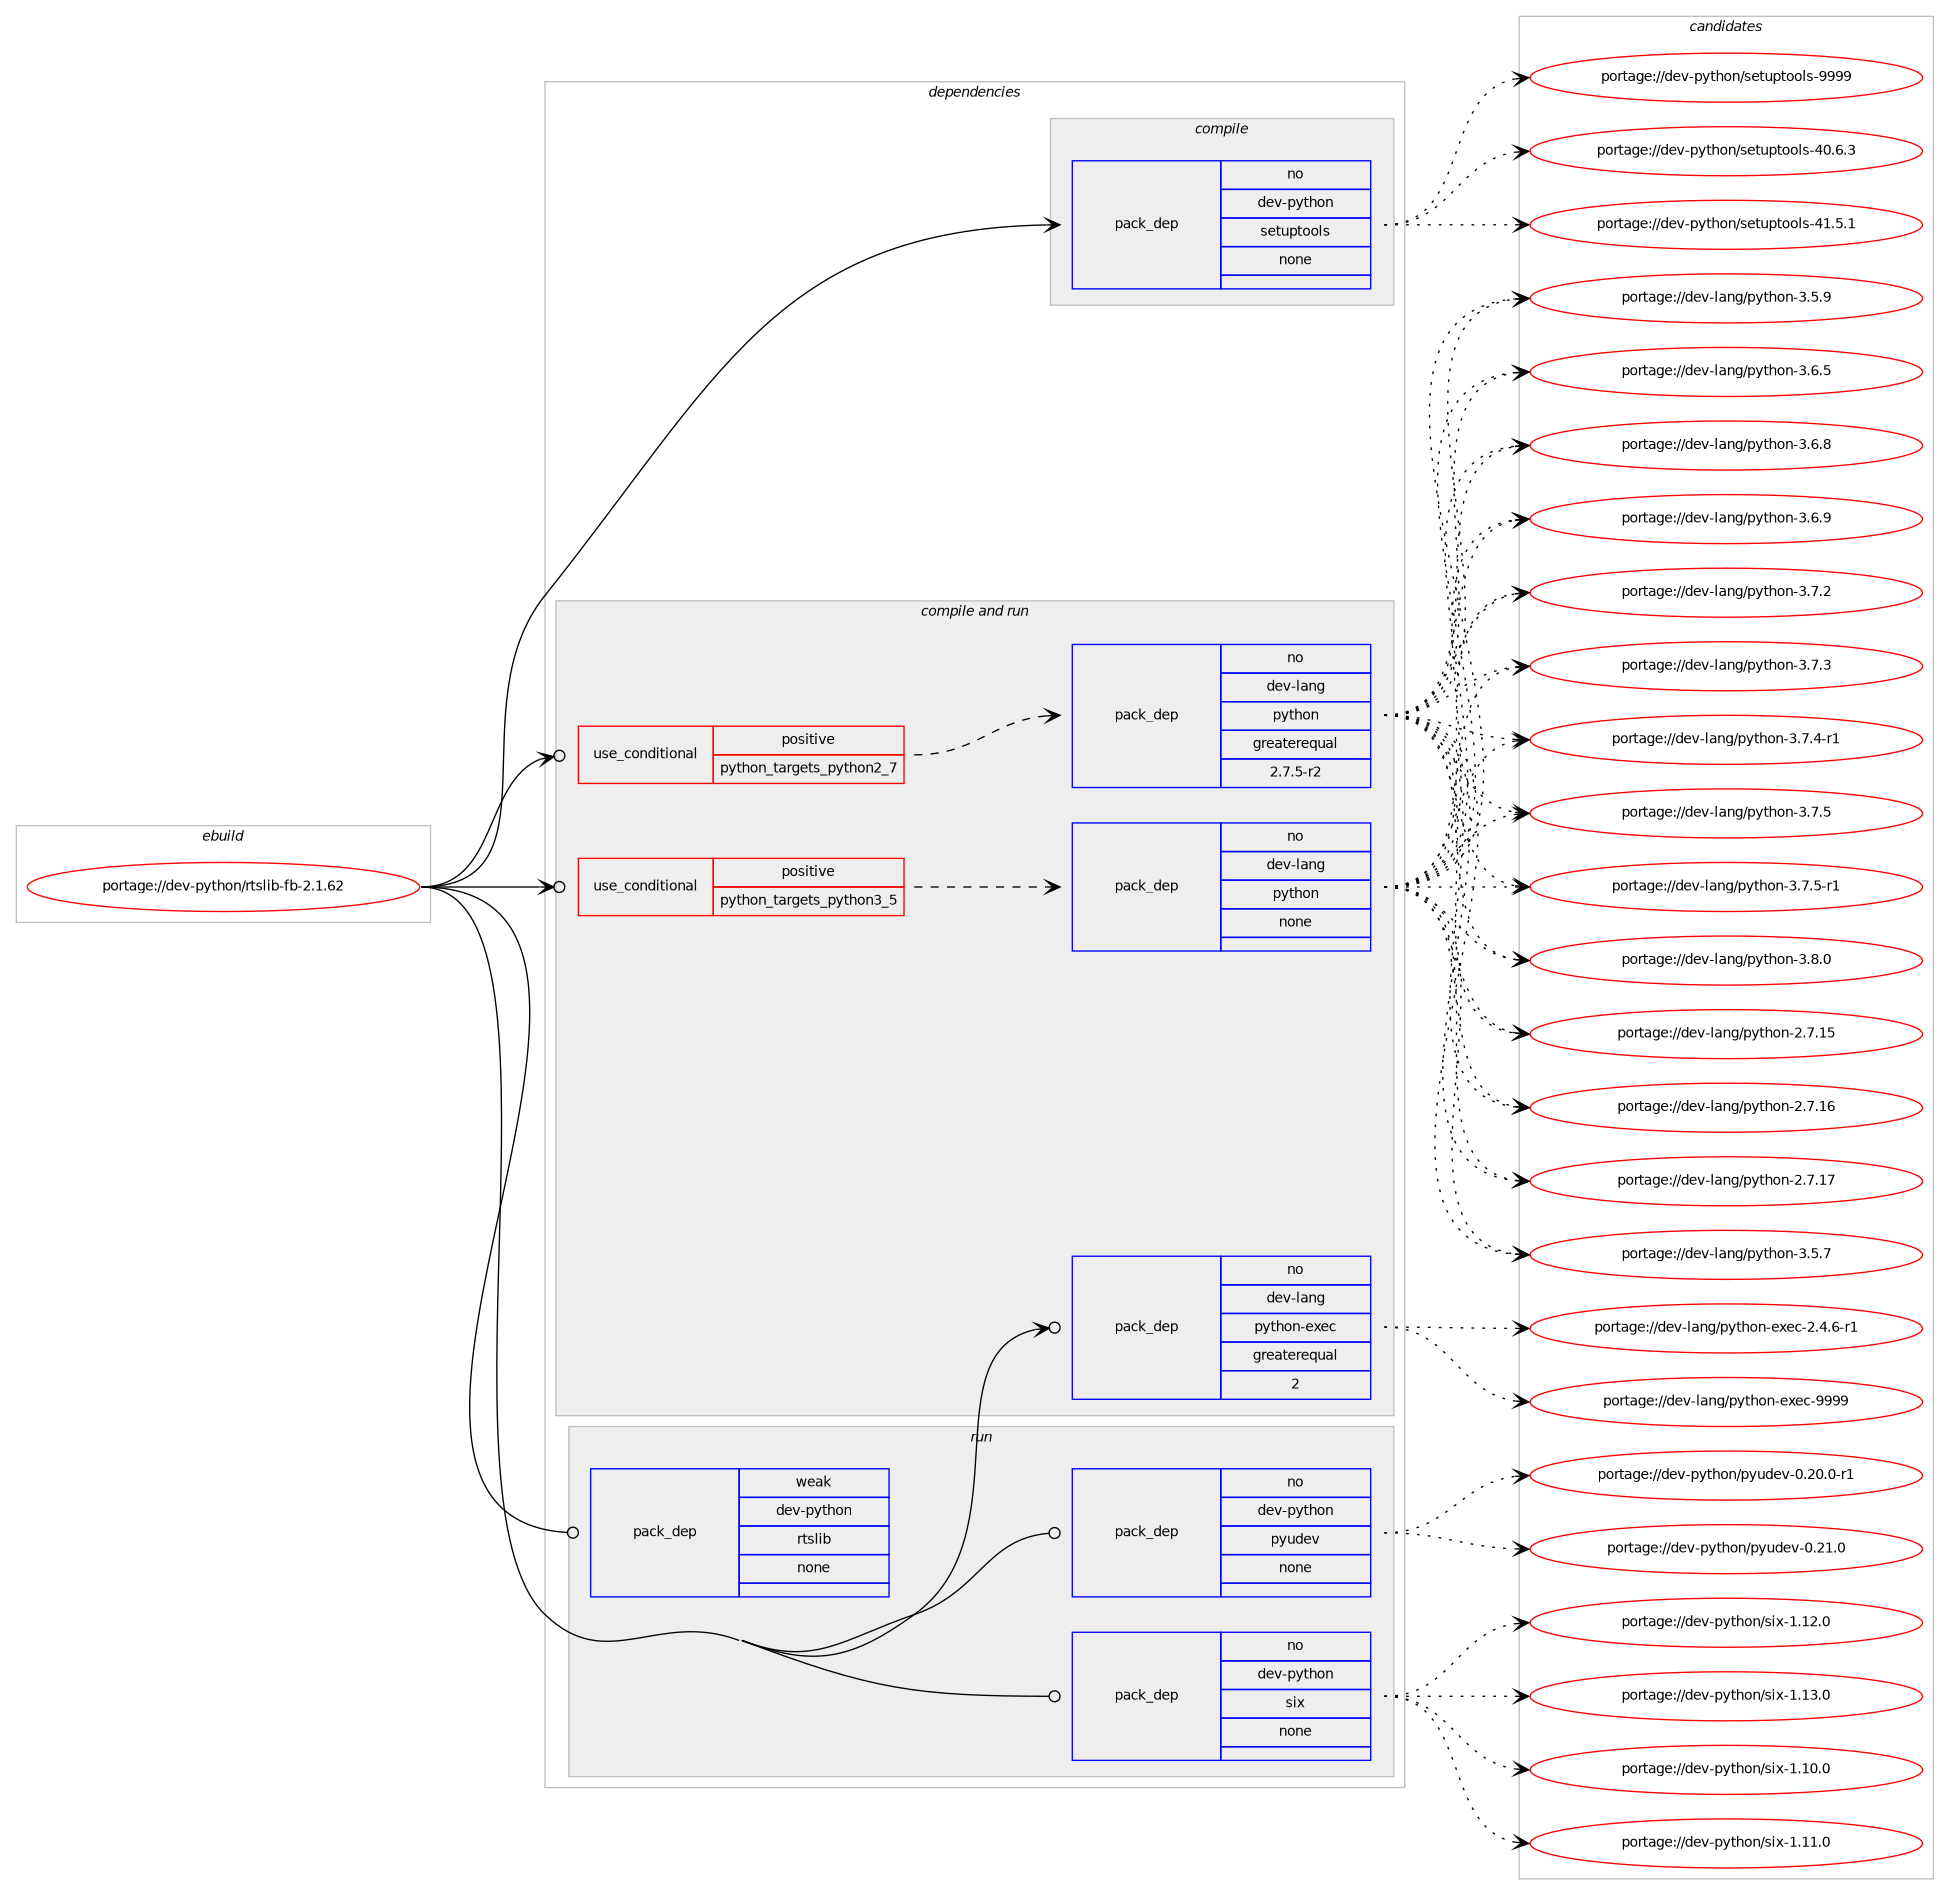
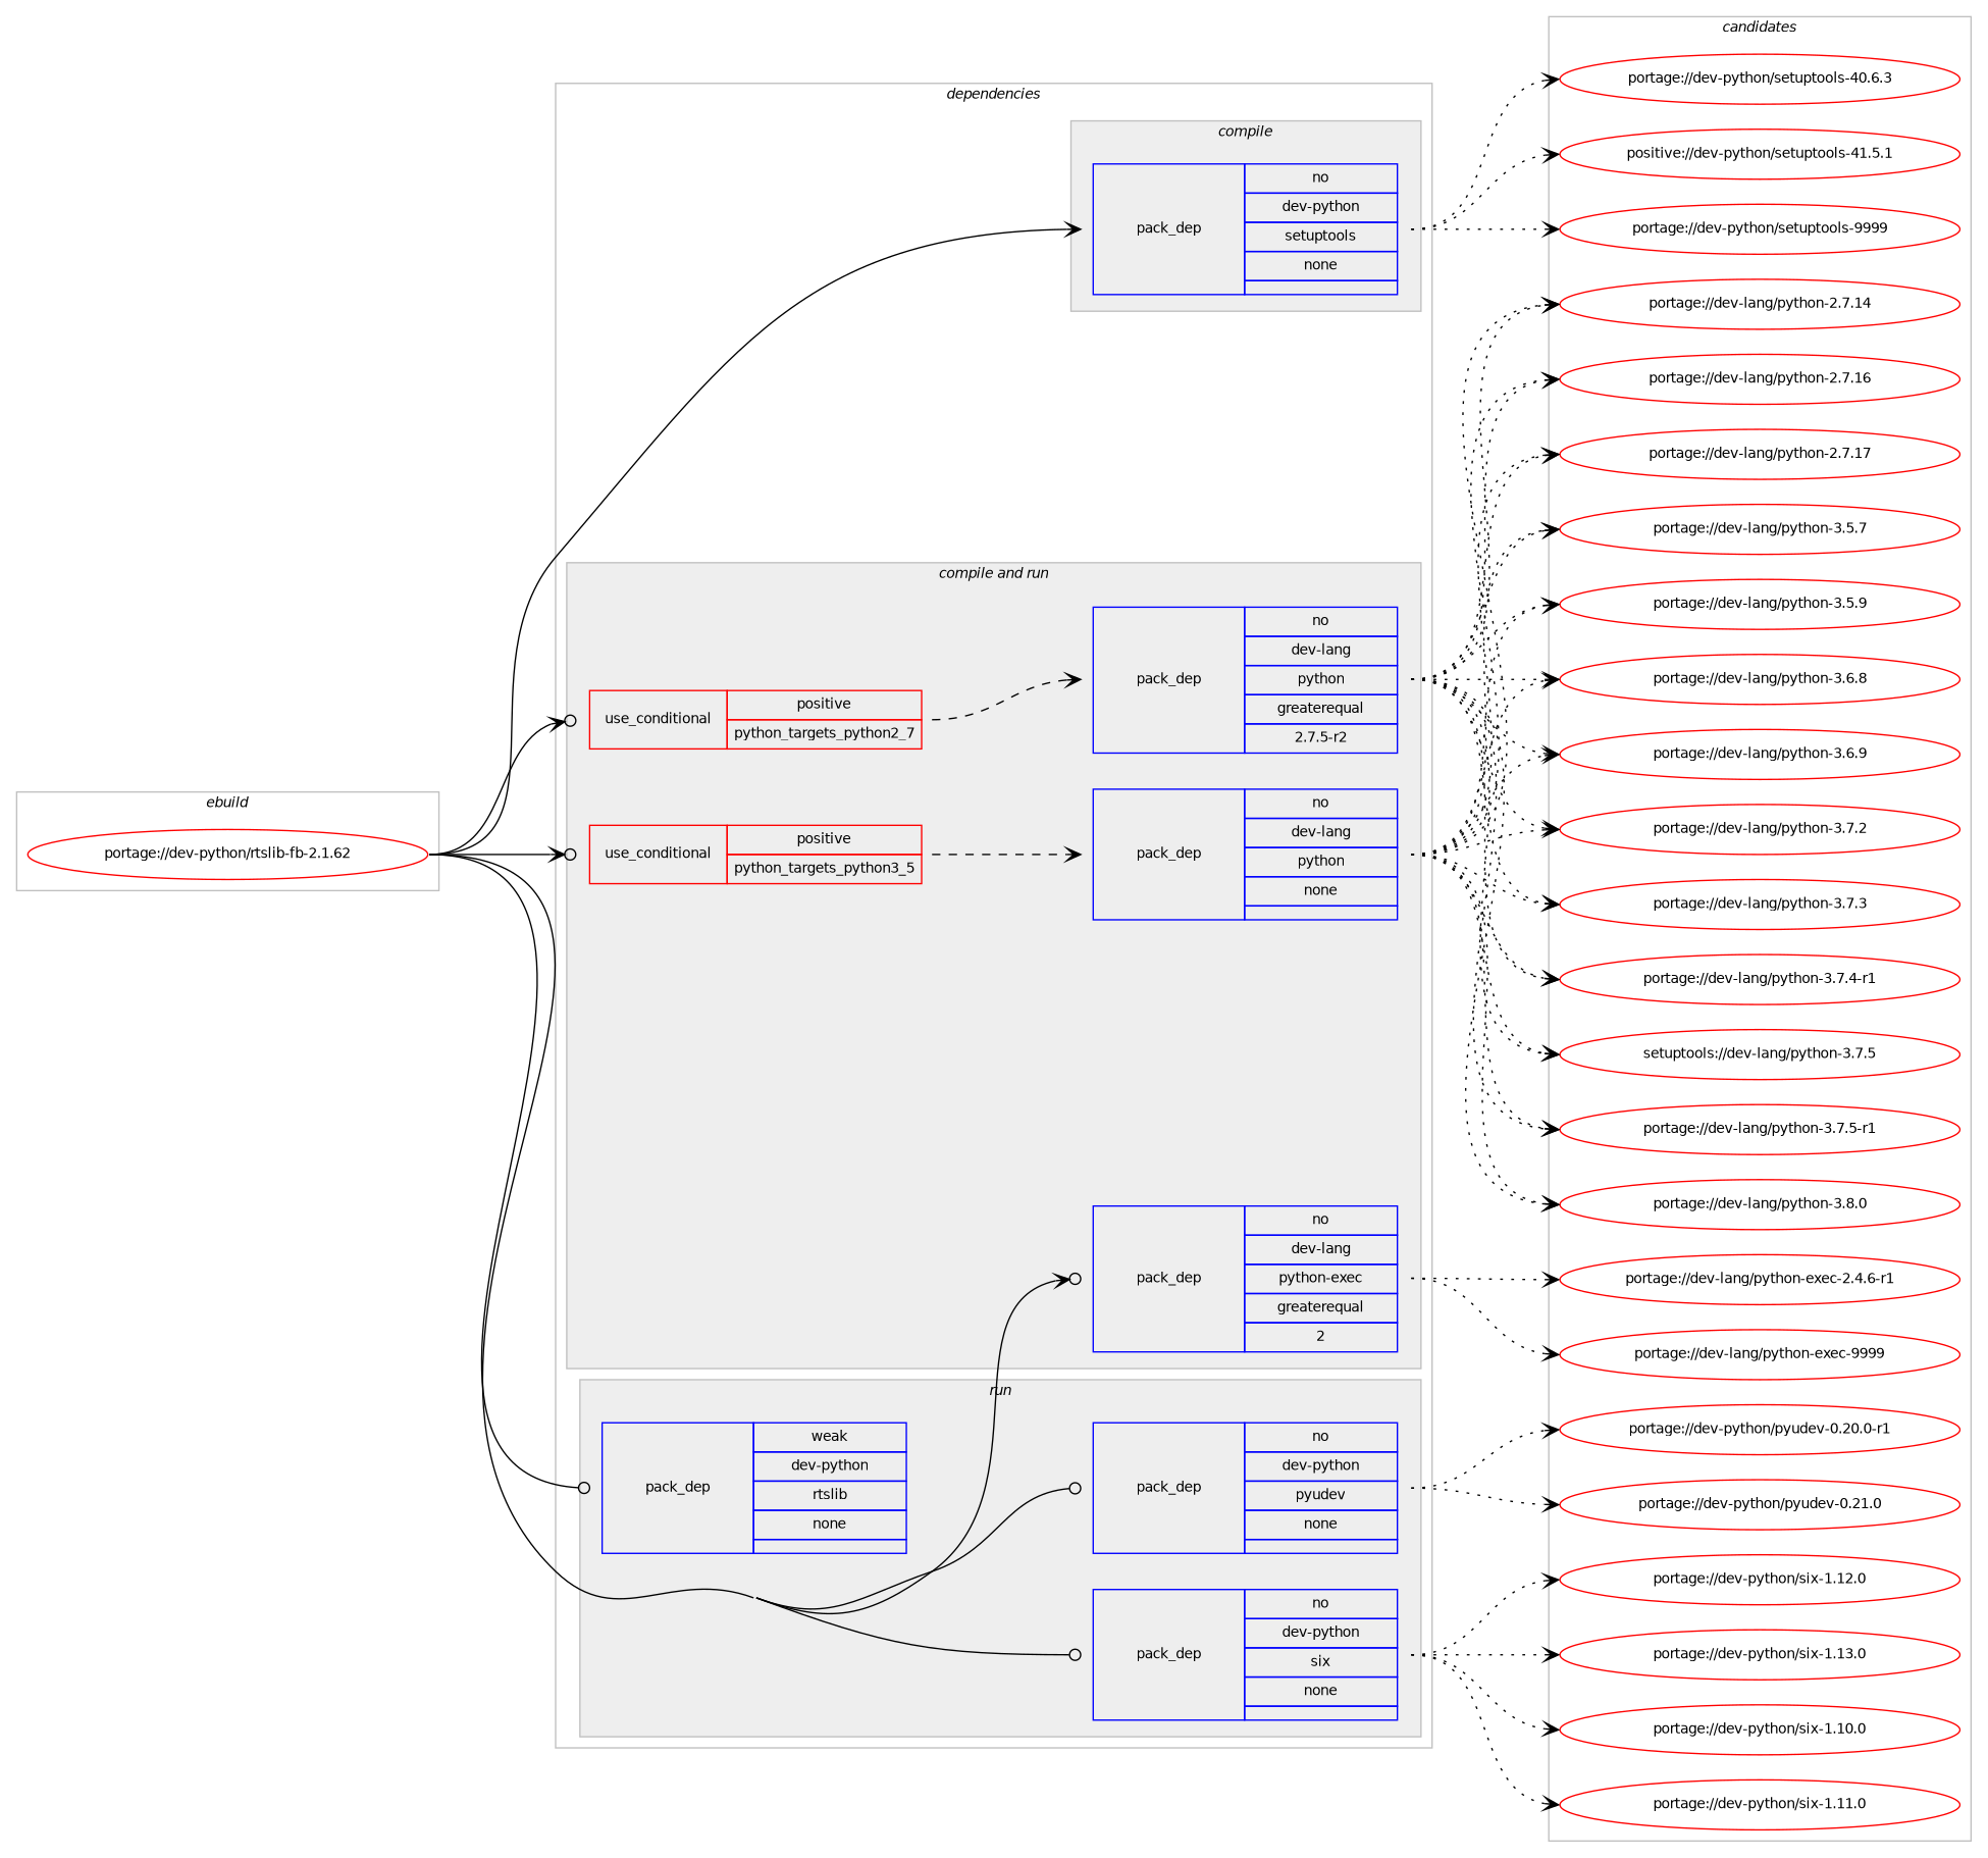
  digraph {
    compound=true
    concentrate=true
    fontname=Helvetica
    fontsize=10
    newrank=true
    rankdir=LR
    ranksep=1.5
    node [color=red fontname=Helvetica fontsize=10]
    edge [arrowhead=vee headport=w style=dotted tailport=e weight=100]
    n1 [label="portage://dev-python/rtslib-fb-2.1.62" width=4]
    n2 [color=blue label=<<TABLE BORDER="0" CELLBORDER="1" CELLSPACING="0" CELLPADDING="4" WIDTH="220"><TR><TD ROWSPAN="6" CELLPADDING="30">pack_dep</TD></TR><TR><TD WIDTH="110">no</TD></TR><TR><TD>dev-python</TD></TR><TR><TD>setuptools</TD></TR><TR><TD>none</TD></TR><TR><TD></TD></TR></TABLE>> shape=none]
    n3 [color=blue label=<<TABLE BORDER="0" CELLBORDER="1" CELLSPACING="0" CELLPADDING="4" WIDTH="220"><TR><TD ROWSPAN="6" CELLPADDING="30">pack_dep</TD></TR><TR><TD WIDTH="110">no</TD></TR><TR><TD>dev-lang</TD></TR><TR><TD>python</TD></TR><TR><TD>greaterequal</TD></TR><TR><TD>2.7.5-r2</TD></TR></TABLE>> shape=none]
    n4 [label=<<TABLE BORDER="0" CELLBORDER="1" CELLSPACING="0" CELLPADDING="4"><TR><TD ROWSPAN="3" CELLPADDING="10">use_conditional</TD></TR><TR><TD>positive</TD></TR><TR><TD>python_targets_python2_7</TD></TR></TABLE>> shape=none]
    n5 [color=blue label=<<TABLE BORDER="0" CELLBORDER="1" CELLSPACING="0" CELLPADDING="4" WIDTH="220"><TR><TD ROWSPAN="6" CELLPADDING="30">pack_dep</TD></TR><TR><TD WIDTH="110">no</TD></TR><TR><TD>dev-lang</TD></TR><TR><TD>python</TD></TR><TR><TD>none</TD></TR><TR><TD></TD></TR></TABLE>> shape=none]
    n6 [label=<<TABLE BORDER="0" CELLBORDER="1" CELLSPACING="0" CELLPADDING="4"><TR><TD ROWSPAN="3" CELLPADDING="10">use_conditional</TD></TR><TR><TD>positive</TD></TR><TR><TD>python_targets_python3_5</TD></TR></TABLE>> shape=none]
    n7 [color=blue label=<<TABLE BORDER="0" CELLBORDER="1" CELLSPACING="0" CELLPADDING="4" WIDTH="220"><TR><TD ROWSPAN="6" CELLPADDING="30">pack_dep</TD></TR><TR><TD WIDTH="110">no</TD></TR><TR><TD>dev-lang</TD></TR><TR><TD>python-exec</TD></TR><TR><TD>greaterequal</TD></TR><TR><TD>2</TD></TR></TABLE>> shape=none]
    n8 [color=blue label=<<TABLE BORDER="0" CELLBORDER="1" CELLSPACING="0" CELLPADDING="4" WIDTH="220"><TR><TD ROWSPAN="6" CELLPADDING="30">pack_dep</TD></TR><TR><TD WIDTH="110">no</TD></TR><TR><TD>dev-python</TD></TR><TR><TD>pyudev</TD></TR><TR><TD>none</TD></TR><TR><TD></TD></TR></TABLE>> shape=none]
    n9 [color=blue label=<<TABLE BORDER="0" CELLBORDER="1" CELLSPACING="0" CELLPADDING="4" WIDTH="220"><TR><TD ROWSPAN="6" CELLPADDING="30">pack_dep</TD></TR><TR><TD WIDTH="110">no</TD></TR><TR><TD>dev-python</TD></TR><TR><TD>six</TD></TR><TR><TD>none</TD></TR><TR><TD></TD></TR></TABLE>> shape=none]
    n10 [color=blue label=<<TABLE BORDER="0" CELLBORDER="1" CELLSPACING="0" CELLPADDING="4" WIDTH="220"><TR><TD ROWSPAN="6" CELLPADDING="30">pack_dep</TD></TR><TR><TD WIDTH="110">weak</TD></TR><TR><TD>dev-python</TD></TR><TR><TD>rtslib</TD></TR><TR><TD>none</TD></TR><TR><TD></TD></TR></TABLE>> shape=none]
    n11 [label="portage://dev-python/setuptools-40.6.3" width=4]
-   n12 [label="portage://dev-python/setuptools-41.5.1" width=4]
+   n12 [label="positive://dev-python/setuptools-41.5.1" width=4]
    n13 [label="portage://dev-python/setuptools-9999" width=4]
-   n14 [label="portage://dev-lang/python-2.7.15" width=4]
+   n14 [label="portage://dev-lang/python-2.7.14" width=4]
    n15 [label="portage://dev-lang/python-2.7.16" width=4]
    n16 [label="portage://dev-lang/python-2.7.17" width=4]
    n17 [label="portage://dev-lang/python-3.5.7" width=4]
    n18 [label="portage://dev-lang/python-3.5.9" width=4]
-   n19 [label="portage://dev-lang/python-3.6.5" width=4]
    n20 [label="portage://dev-lang/python-3.6.8" width=4]
    n21 [label="portage://dev-lang/python-3.6.9" width=4]
    n22 [label="portage://dev-lang/python-3.7.2" width=4]
    n23 [label="portage://dev-lang/python-3.7.3" width=4]
    n24 [label="portage://dev-lang/python-3.7.4-r1" width=4]
-   n25 [label="portage://dev-lang/python-3.7.5" width=4]
+   n25 [label="setuptools://dev-lang/python-3.7.5" width=4]
    n26 [label="portage://dev-lang/python-3.7.5-r1" width=4]
    n27 [label="portage://dev-lang/python-3.8.0" width=4]
    n28 [label="portage://dev-lang/python-exec-2.4.6-r1" width=4]
    n29 [label="portage://dev-lang/python-exec-9999" width=4]
    n30 [label="portage://dev-python/pyudev-0.20.0-r1" width=4]
    n31 [label="portage://dev-python/pyudev-0.21.0" width=4]
    n32 [label="portage://dev-python/six-1.10.0" width=4]
    n33 [label="portage://dev-python/six-1.11.0" width=4]
    n34 [label="portage://dev-python/six-1.12.0" width=4]
    n35 [label="portage://dev-python/six-1.13.0" width=4]
    subgraph cluster_1 {
      color=gray
      label=<<i>ebuild</i>>
      rank=same
      n1
    }
    subgraph cluster_2 {
      color=gray
      label=<<i>dependencies</i>>
      subgraph cluster_3 {
        color=gray
        fillcolor="#eeeeee"
        label=<<i>compile</i>>
        style=filled
        subgraph sub_4 {
          color=gray
          fillcolor="#eeeeee"
          label=<<i>compile</i>>
          style=filled
          n2
        }
      }
      subgraph cluster_5 {
        color=gray
        fillcolor="#eeeeee"
        label=<<i>compile and run</i>>
        style=filled
        subgraph sub_6 {
          color=gray
          fillcolor="#eeeeee"
          label=<<i>compile and run</i>>
          style=filled
          n4
          subgraph sub_7 {
            color=gray
            fillcolor="#eeeeee"
            label=<<i>compile and run</i>>
            style=filled
            n3
          }
        }
        subgraph sub_8 {
          color=gray
          fillcolor="#eeeeee"
          label=<<i>compile and run</i>>
          style=filled
          n6
          subgraph sub_9 {
            color=gray
            fillcolor="#eeeeee"
            label=<<i>compile and run</i>>
            style=filled
            n5
          }
        }
        subgraph sub_10 {
          color=gray
          fillcolor="#eeeeee"
          label=<<i>compile and run</i>>
          style=filled
          n7
        }
      }
      subgraph cluster_11 {
        color=gray
        fillcolor="#eeeeee"
        label=<<i>run</i>>
        style=filled
        subgraph sub_12 {
          color=gray
          fillcolor="#eeeeee"
          label=<<i>run</i>>
          style=filled
          n8
        }
        subgraph sub_13 {
          color=gray
          fillcolor="#eeeeee"
          label=<<i>run</i>>
          style=filled
          n9
        }
        subgraph sub_14 {
          color=gray
          fillcolor="#eeeeee"
          label=<<i>run</i>>
          style=filled
          n10
        }
      }
    }
    subgraph cluster_15 {
      color=gray
      label=<<i>candidates</i>>
      rank=same
      subgraph sub_16 {
        color=black
        label=<<i>candidates</i>>
        nodesep=1
        rank=same
        n11
        n12
        n13
      }
      subgraph sub_17 {
        color=black
        label=<<i>candidates</i>>
        nodesep=1
        rank=same
        n14
        n15
        n16
        n17
        n18
-       n19
        n20
        n21
        n22
        n23
        n24
        n25
        n26
        n27
      }
      subgraph sub_18 {
        color=black
        label=<<i>candidates</i>>
        nodesep=1
        rank=same
        n14
        n15
        n16
        n17
        n18
-       n19
        n20
        n21
        n22
        n23
        n24
        n25
        n26
        n27
      }
      subgraph sub_19 {
        color=black
        label=<<i>candidates</i>>
        nodesep=1
        rank=same
        n28
        n29
      }
      subgraph sub_20 {
        color=black
        label=<<i>candidates</i>>
        nodesep=1
        rank=same
        n30
        n31
      }
      subgraph sub_21 {
        color=black
        label=<<i>candidates</i>>
        nodesep=1
        rank=same
        n32
        n33
        n34
        n35
      }
      subgraph sub_22 {
        color=black
        label=<<i>candidates</i>>
        nodesep=1
        rank=same
      }
    }
    n1 -> n2 [style=solid weight=20]
    n1 -> n4 [arrowhead=odotvee style=solid weight=20]
    n1 -> n6 [arrowhead=odotvee style=solid weight=20]
    n1 -> n7 [arrowhead=odotvee style=solid weight=20]
    n1 -> n8 [arrowhead=odot style=solid weight=20]
    n1 -> n9 [arrowhead=odot style=solid weight=20]
    n1 -> n10 [arrowhead=odot style=solid weight=20]
    n2 -> n11
    n2 -> n12
    n2 -> n13
    n3 -> n14
    n3 -> n15
    n3 -> n16
    n3 -> n17
    n3 -> n18
-   n3 -> n19
    n3 -> n20
    n3 -> n21
    n3 -> n22
    n3 -> n23
    n3 -> n24
    n3 -> n25
    n3 -> n26
    n3 -> n27
    n4 -> n3 [style=dashed weight=20]
    n5 -> n14
    n5 -> n15
    n5 -> n16
    n5 -> n17
    n5 -> n18
-   n5 -> n19
    n5 -> n20
    n5 -> n21
    n5 -> n22
    n5 -> n23
    n5 -> n24
    n5 -> n25
    n5 -> n26
    n5 -> n27
    n6 -> n5 [style=dashed weight=20]
    n7 -> n28
    n7 -> n29
    n8 -> n30
    n8 -> n31
    n9 -> n32
    n9 -> n33
    n9 -> n34
    n9 -> n35
  }
